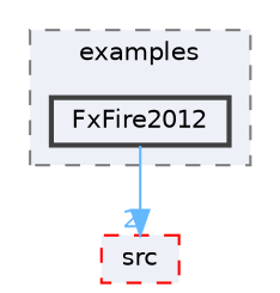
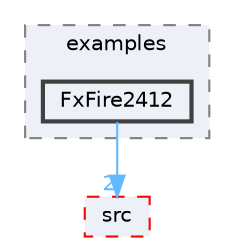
  digraph {
    compound=true
    node [fillcolor="#edf0f7" fontname=Helvetica fontsize=10 shape=box]
-   n1 [color=grey25 height=0.2 label=FxFire2012 style="filled,bold" width=0.4]
+   n1 [color=grey25 height=0.2 label=FxFire2412 style="filled,bold" width=0.4]
    n2 [color=red height=0.2 label=src style="filled,dashed" width=0.4]
    subgraph cluster_1 {
      bgcolor="#edf0f7"
      fontname=Helvetica
      fontsize=10
      label=examples
      pencolor=grey50
      style="filled,dashed"
      n1
    }
    n1 -> n2 [color=steelblue1 fontcolor=steelblue1 fontname=Helvetica fontsize=10 headlabel=2 labeldistance=1.5 labelfontname=Helvetica labelfontsize=10]
  }
